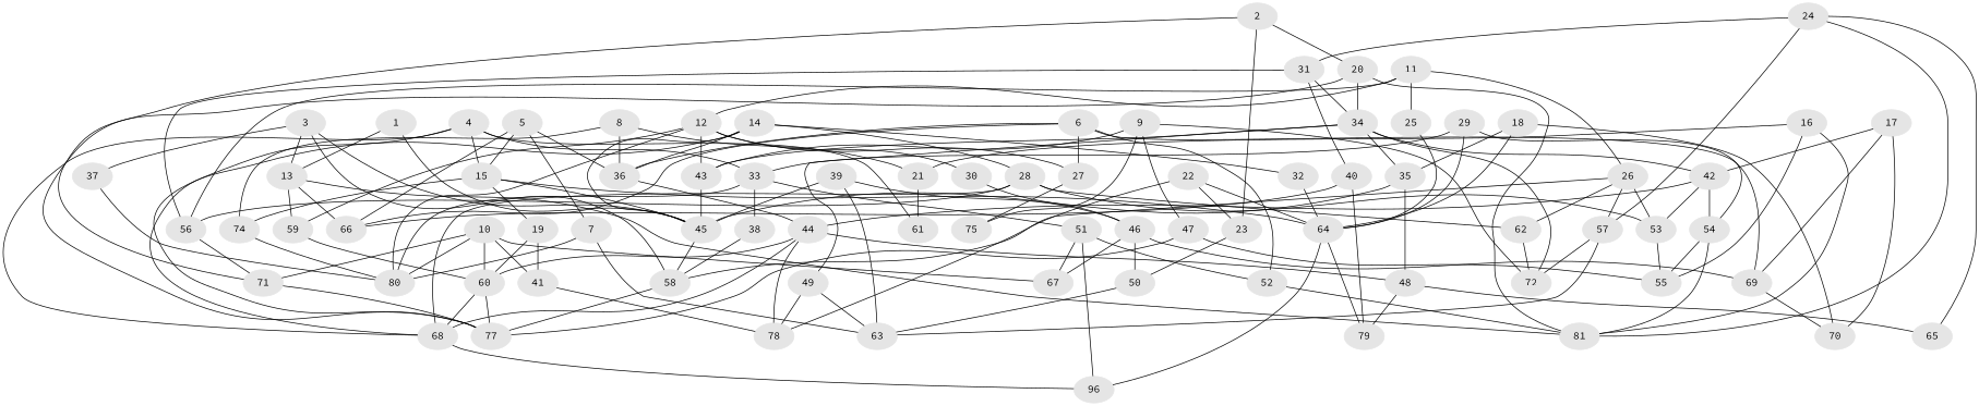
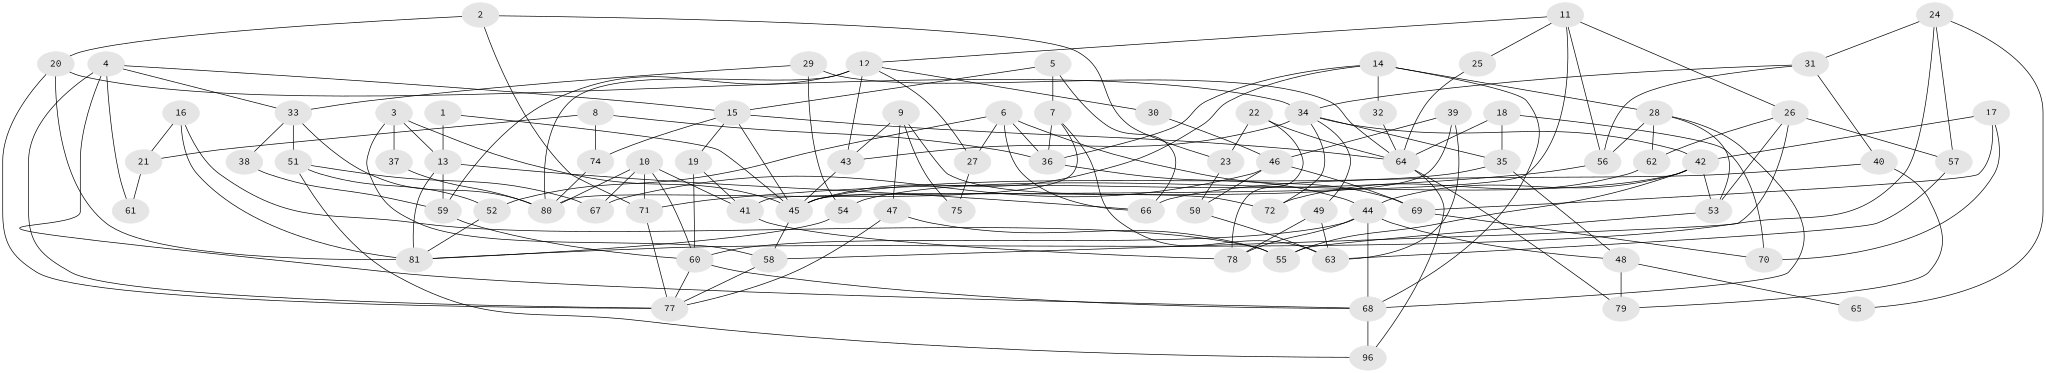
  graph {
    fontname="Source Code Pro"
    node [color=gray90 fontname="Source Code Pro" style=filled]
    edge [fontname="Source Code Pro"]
    1
    13
    45
    66
    59
    81
    58
    2
    20
    23
    71
    77
    34
    50
    3
    37
    80
    4
    15
    33
    61
    68
    74
    19
    64
    38
    51
    n28 [label=96]
    5
    7
    36
    63
    6
    27
    52
    69
    75
    44
    70
    8
    21
    9
    43
    47
    72
    55
    10
    41
    60
    67
    78
    11
    12
    25
    26
    56
    30
    57
    53
    62
    46
    14
    28
    32
    79
    16
    17
    42
    54
    18
    35
    48
    49
    22
    24
    31
    65
    40
    29
    39
    1 -- 13
    1 -- 45
    13 -- 66
    13 -- 59
    13 -- 81
    45 -- 58
    59 -- 60
    58 -- 77
    2 -- 20
    2 -- 23
    2 -- 71
    20 -- 81
    20 -- 77
    20 -- 34
    23 -- 50
    71 -- 77
    34 -- 43
    34 -- 72
    34 -- 42
    34 -- 35
    34 -- 49
    50 -- 63
    3 -- 13
    3 -- 45
    3 -- 58
    3 -- 37
    37 -- 80
    4 -- 77
    4 -- 15
    4 -- 33
    4 -- 61
    4 -- 68
    15 -- 45
    15 -- 74
    15 -- 19
    15 -- 64
    33 -- 80
    33 -- 38
    33 -- 51
    68 -- n28
    74 -- 80
    19 -- 41
    19 -- 60
    64 -- n28
    64 -- 79
-   38 -- 58
+   38 -- 59
    51 -- n28
    51 -- 52
    51 -- 67
    5 -- 66
    5 -- 15
    5 -- 7
    7 -- 80
-   5 -- 36
+   7 -- 36
    7 -- 63
    36 -- 44
    6 -- 66
    6 -- 36
    6 -- 27
    6 -- 52
    6 -- 69
    27 -- 75
    52 -- 81
    69 -- 70
    44 -- 68
    44 -- 60
    44 -- 78
    44 -- 48
    8 -- 74
    8 -- 36
    8 -- 21
    21 -- 61
    9 -- 75
    9 -- 43
    9 -- 47
    9 -- 72
    43 -- 45
    47 -- 77
    47 -- 55
    10 -- 71
    10 -- 80
    10 -- 41
    10 -- 60
    10 -- 67
    41 -- 78
    60 -- 77
    60 -- 68
+   11 -- 41
    11 -- 12
    11 -- 25
    11 -- 26
    11 -- 56
    12 -- 59
    12 -- 80
    12 -- 27
    12 -- 43
    12 -- 30
    25 -- 64
    26 -- 58
    26 -- 57
    26 -- 53
    26 -- 62
    56 -- 71
    30 -- 46
    57 -- 63
-   57 -- 72
    53 -- 55
    62 -- 72
    46 -- 50
    46 -- 69
    46 -- 67
    14 -- 45
    14 -- 68
    14 -- 36
    14 -- 28
    14 -- 32
    28 -- 68
    28 -- 56
    28 -- 53
    28 -- 62
    32 -- 64
    16 -- 81
    16 -- 21
    16 -- 55
    17 -- 69
    17 -- 70
    17 -- 42
    42 -- 44
    42 -- 53
    42 -- 54
    54 -- 81
-   54 -- 55
+   42 -- 55
    18 -- 64
    18 -- 70
    18 -- 35
    35 -- 45
    35 -- 48
    48 -- 79
    48 -- 65
    49 -- 63
    49 -- 78
    22 -- 23
    22 -- 64
    22 -- 78
    24 -- 81
    24 -- 57
    24 -- 31
    24 -- 65
    31 -- 34
    31 -- 56
    31 -- 40
    40 -- 66
    40 -- 79
    29 -- 33
    29 -- 64
    29 -- 54
    39 -- 45
    39 -- 63
    39 -- 46
  }
